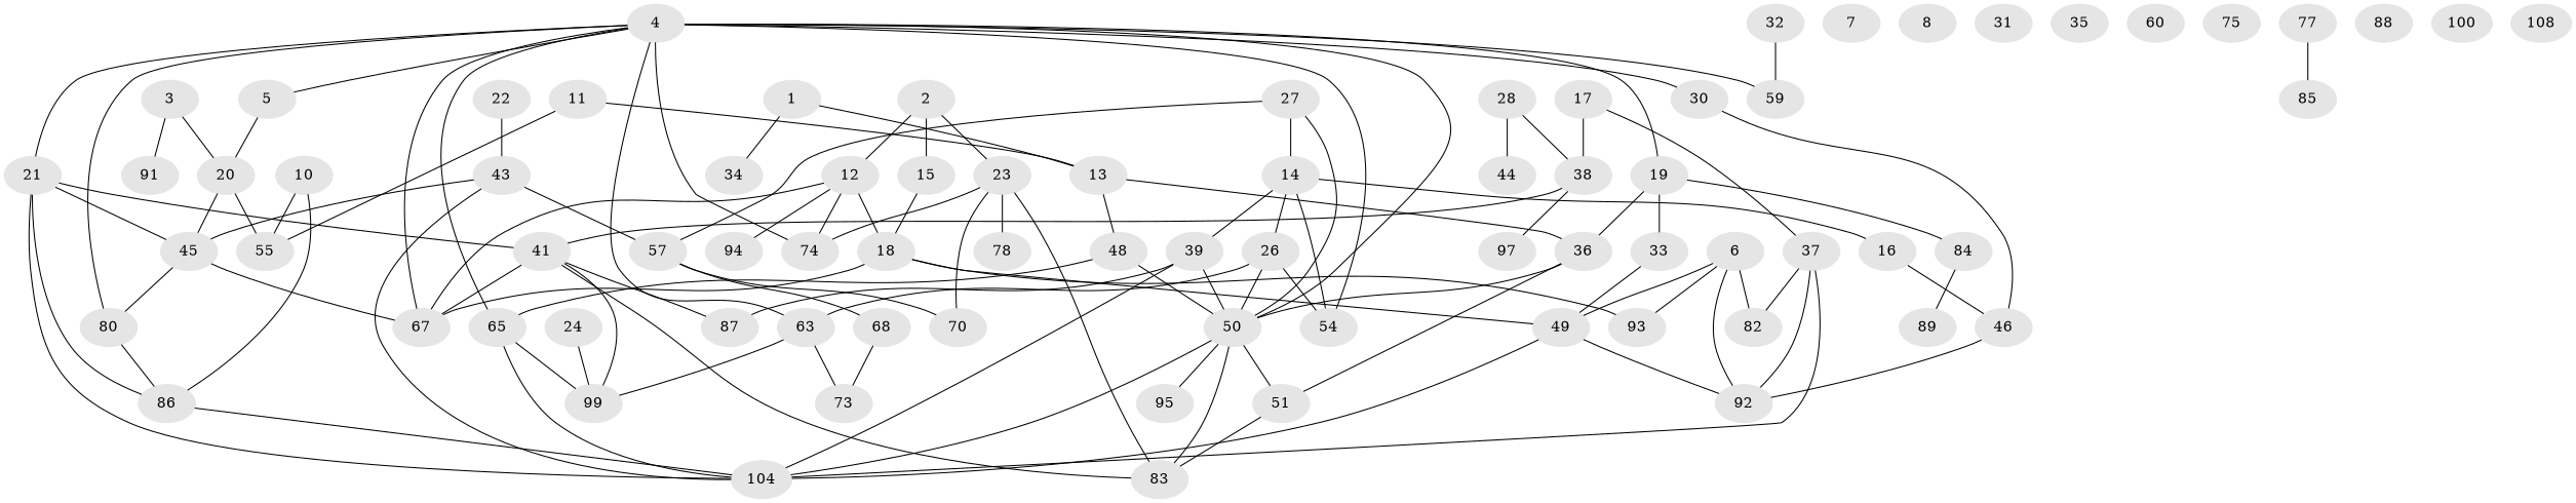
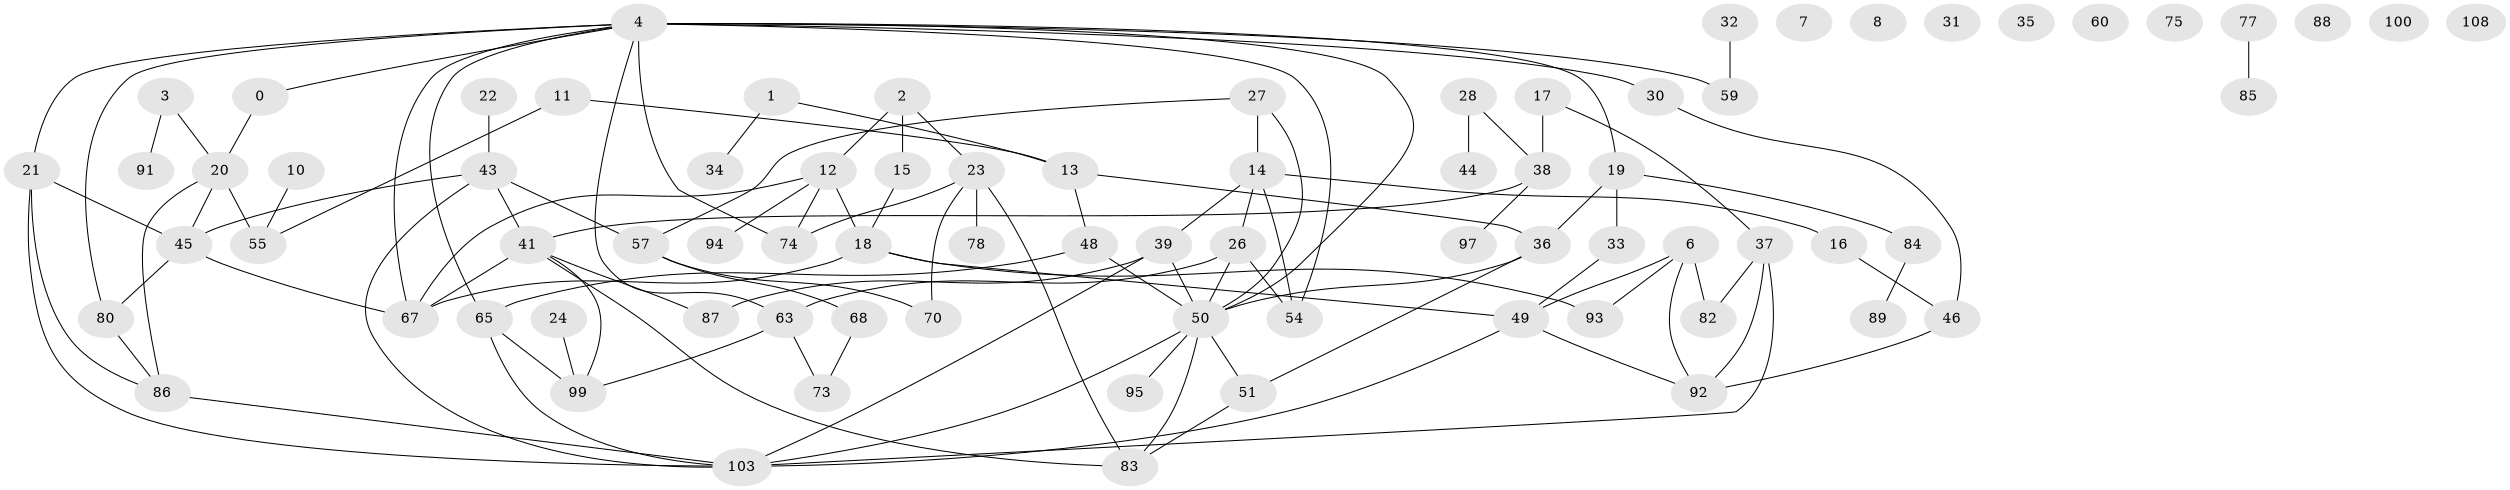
  graph {
    node [color=gray90 style=filled]
    1 [super="+76"]
    13
    34
    36
    48
    2 [super="+96"]
    12 [super="+53"]
    15
    23 [super="+56"]
    67 [super="+81"]
    74
    18
    94
    70
    78
    83
-   103 [super="+106+111" label=104]
+   103 [super="+106+111"]
    3 [super="+79"]
    20 [super="+42"]
    91
    55
    45
    86
    84
    89
    4 [super="+25+29+9"]
-   5
+   5 [label=0]
    19 [super="+40"]
    21 [super="+102"]
    30
    50 [super="+52"]
    54
    59
    63
    65
    80
    14 [super="+114"]
    16
    26
    39
    33 [super="+47"]
    41 [super="+58"]
    46
    51
    95
    99 [super="+113"]
    73
    49 [super="+105"]
    n49 [label=92]
    6
    82
    93
    7
    8
    10
    11
    87 [super="+98"]
    37 [super="+92"]
    17
    38
    97
    22
    43
    57 [super="+109+62"]
    24
    27
    68 [super="+101"]
    28
    44
    31
    32
    35
    60
    75
    77
    85
    88
    100
    108
    1 -- 13
    1 -- 34
    13 -- 36
    13 -- 48
    36 -- 50
    36 -- 51
    48 -- 50
    48 -- 65
    2 -- 12
    2 -- 15
    2 -- 23
    12 -- 67
    12 -- 74
    12 -- 18
    12 -- 94
    15 -- 18
    23 -- 74
    23 -- 70
    23 -- 78
    23 -- 83
    18 -- 67
    18 -- 49
    18 -- 93
    3 -- 20
    3 -- 91
    20 -- 55
    20 -- 45
-   10 -- 86
+   20 -- 86
    45 -- 67
    45 -- 80
    86 -- 103
    84 -- 89
    4 -- 67
    4 -- 74
    4 -- 5
    4 -- 19
    4 -- 21
    4 -- 30
    4 -- 50
    4 -- 54
    4 -- 59
    4 -- 63
    4 -- 65
    4 -- 80
    5 -- 20
    19 -- 36
    19 -- 84
    19 -- 33
    21 -- 103 [weight=2]
    21 -- 45
    21 -- 86
-   21 -- 41
+   43 -- 41
    30 -- 46
    50 -- 83
    50 -- 103
    50 -- 51
    50 -- 95
    63 -- 99
    63 -- 73
    65 -- 103
    65 -- 99
    80 -- 86
    14 -- 54
    14 -- 16
    14 -- 26
    14 -- 39
    16 -- 46
    26 -- 50
    26 -- 54
    26 -- 63
    39 -- 103 [weight=2]
    39 -- 50
    39 -- 87
    33 -- 49
    41 -- 67
    41 -- 83
    41 -- 99
    41 -- 87 [weight=2]
    46 -- n49
    51 -- 83
    49 -- 103
    49 -- n49
    6 -- 49
    6 -- n49
    6 -- 82
    6 -- 93
    10 -- 55
    11 -- 13
    11 -- 55
    37 -- 103
    37 -- n49
    37 -- 82
    17 -- 37
    17 -- 38
    38 -- 41
    38 -- 97
    22 -- 43
    43 -- 103
    43 -- 45
    43 -- 57
    57 -- 70
    57 -- 68
    24 -- 99
    27 -- 50
    27 -- 14
    27 -- 57
    68 -- 73
    28 -- 38
    28 -- 44
    32 -- 59
    77 -- 85
  }
